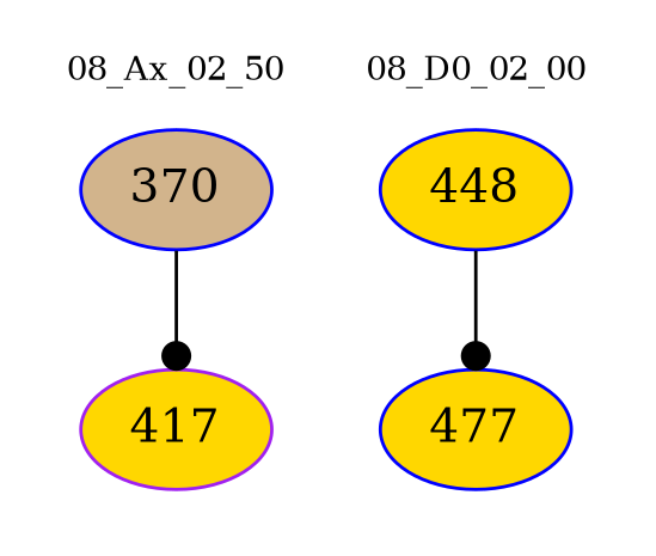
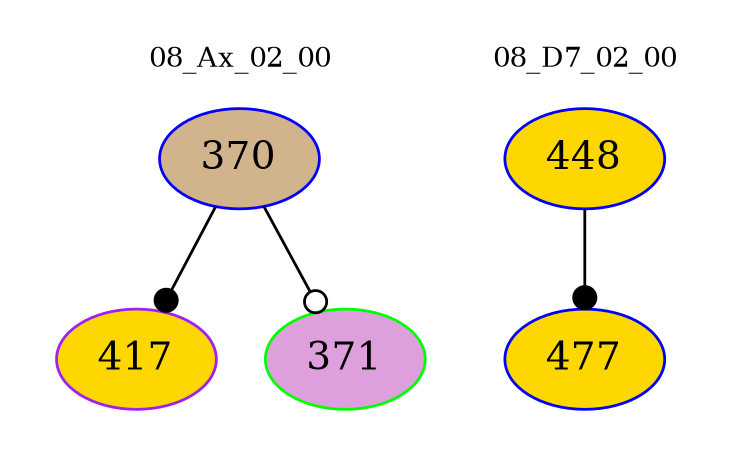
  digraph {
    node [color=blue fillcolor=gold style=filled]
    edge [arrowhead=dot color=black]
    n1 [fillcolor=tan label=370]
    n2 [color=purple label=417]
+   n3 [color=green fillcolor=plum label=371]
    n4 [label=448]
    n5 [label=477]
    subgraph cluster_1 {
      color=white
      fontsize=10
-     label="08_Ax_02_50"
+     label="08_Ax_02_00"
      n1
      n2
+     n3
    }
    subgraph cluster_2 {
      color=white
      fontsize=10
-     label="08_D0_02_00"
+     label="08_D7_02_00"
      n4
      n5
    }
    n1 -> n2
+   n1 -> n3 [arrowhead=odot]
    n4 -> n5
  }
